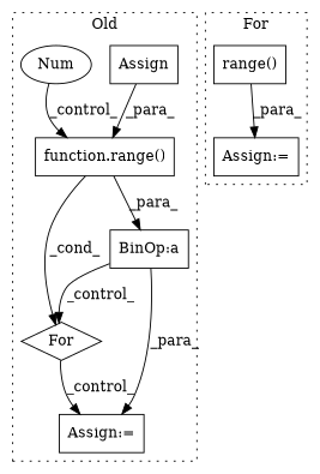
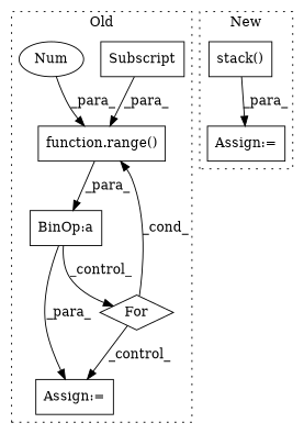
  digraph {
    node [a=75 l=3 shape=box]
    n1 [l="6,1" label="function.range()" s="1807,1823"]
    n2 [a=107 l="4,15" label=For s="1798,1824" shape=diamond]
-   n3 [a=63 l="15,0" label=Assign s="1994,0"]
+   n3 [a=63 l="15,0" label=Subscript s="1994,0"]
    n4 [a=68 label="Assign:=" s=1885]
    n5 [a=76 l=1 label=Num s=1813 shape=ellipse]
    n6 [a=82 label="BinOp:a" s=1900]
-   n7 [l="12,8" label="range()" s="1908,1937"]
+   n7 [l="12,8" label="stack()" s="1908,1937"]
    n8 [a=68 label="Assign:=" s=1905]
    subgraph cluster_1 {
      label=Old
      style=dotted
      n1
      n2
      n3
      n4
      n5
      n6
    }
    subgraph cluster_2 {
-     label=For
+     label=New
      style=dotted
      n7
      n8
    }
-   n1 -> n2 [label=_cond_]
+   n2 -> n1 [label=_cond_]
    n1 -> n6 [label=_para_]
    n2 -> n4 [label=_control_]
    n3 -> n1 [label=_para_]
-   n5 -> n1 [label=_control_]
+   n5 -> n1 [label=_para_]
    n6 -> n2 [label=_control_]
    n6 -> n4 [label=_para_]
    n7 -> n8 [label=_para_]
  }
